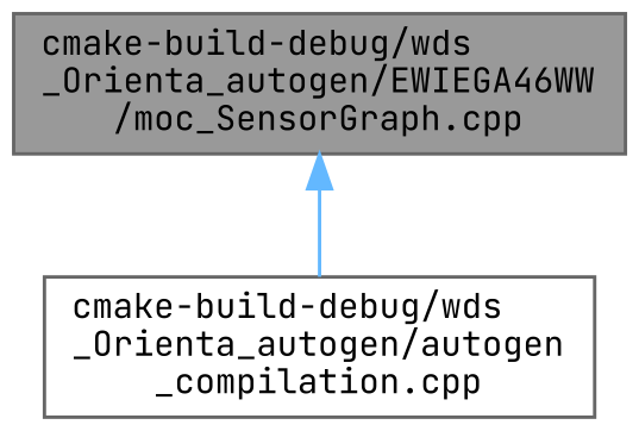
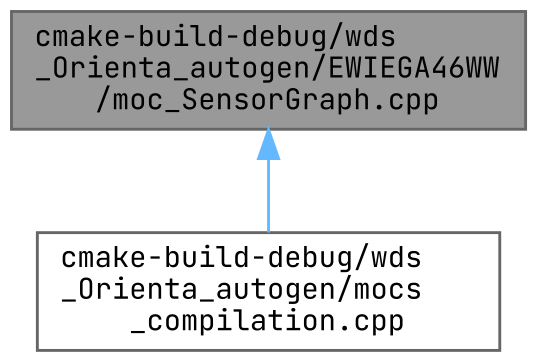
  digraph {
    fontname="JetBrains Mono"
    node [fontname="JetBrains Mono" fontsize=10 shape=box style=filled]
    n1 [color=gray40 fillcolor=grey60 fontcolor=black height=0.2 label="cmake-build-debug/wds\l_Orienta_autogen/EWIEGA46WW\l/moc_SensorGraph.cpp" width=0.4]
-   n2 [color=grey40 fillcolor=white height=0.2 label="cmake-build-debug/wds\l_Orienta_autogen/autogen\l_compilation.cpp" width=0.4]
+   n2 [color=grey40 fillcolor=white height=0.2 label="cmake-build-debug/wds\l_Orienta_autogen/mocs\l_compilation.cpp" width=0.4]
    n1 -> n2 [color=steelblue1 dir=back fontname="JetBrains Mono" fontsize=10 labelfontname=Helvetica labelfontsize=10 style=solid]
  }
